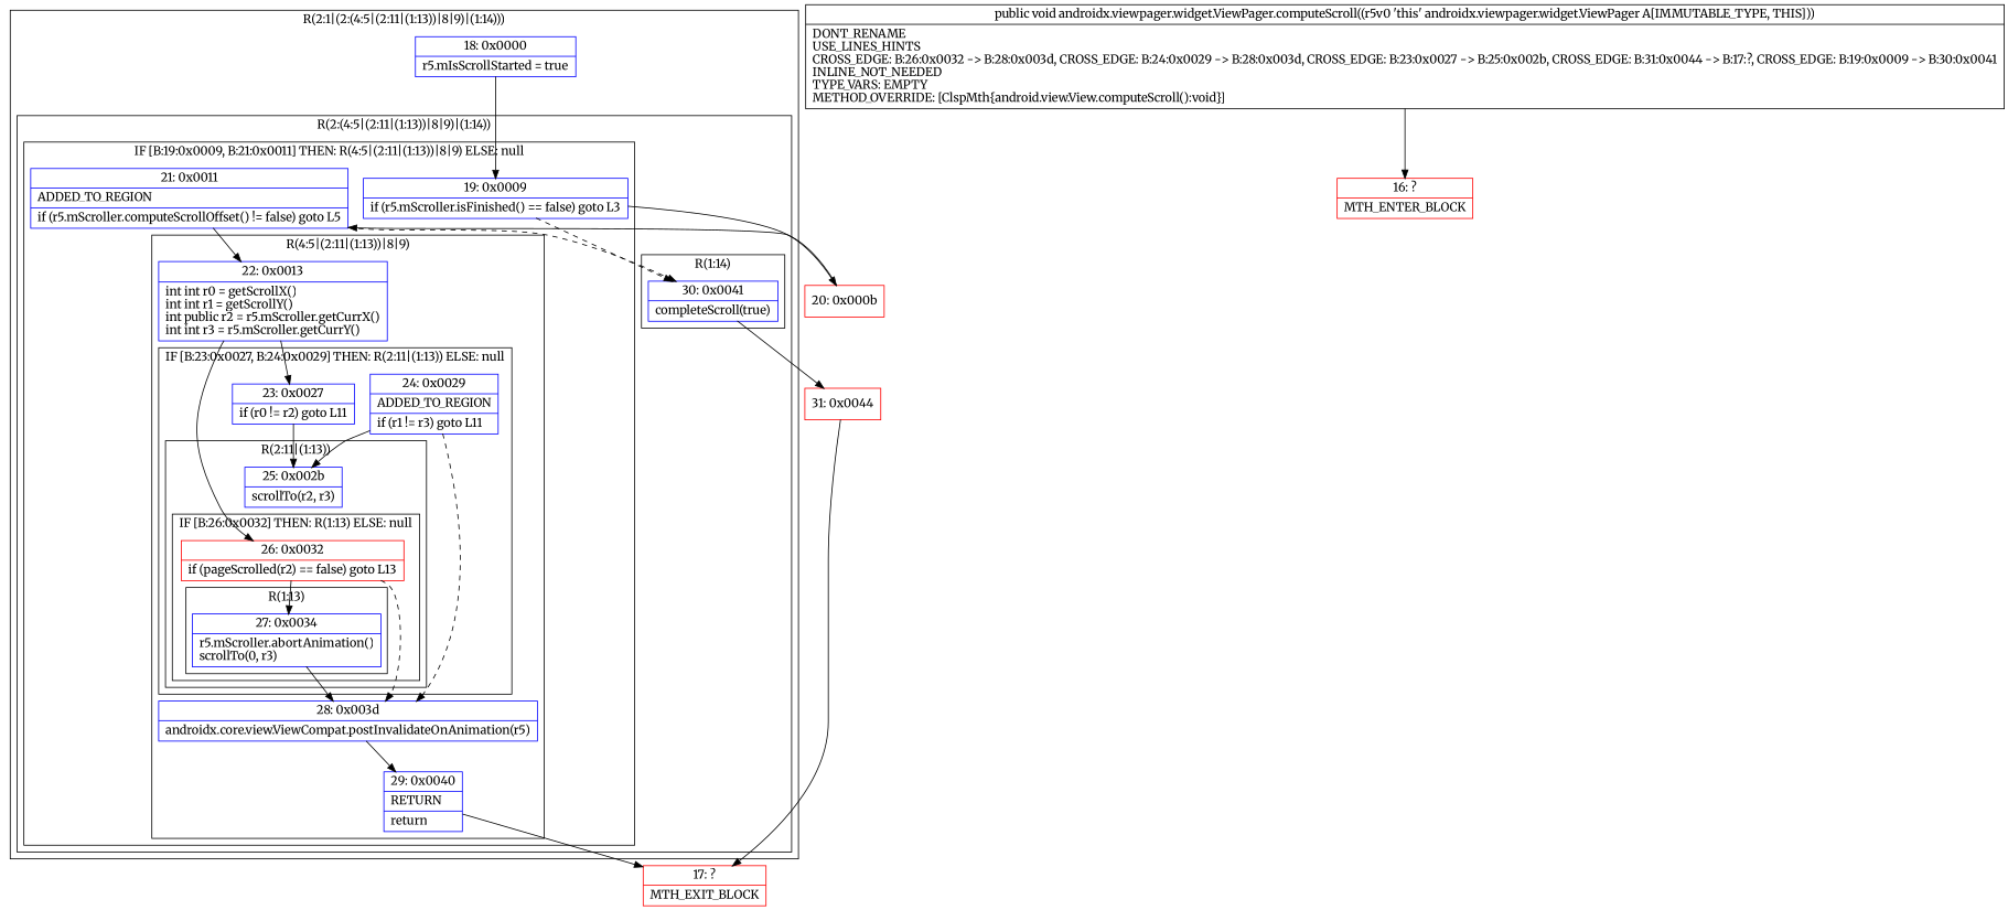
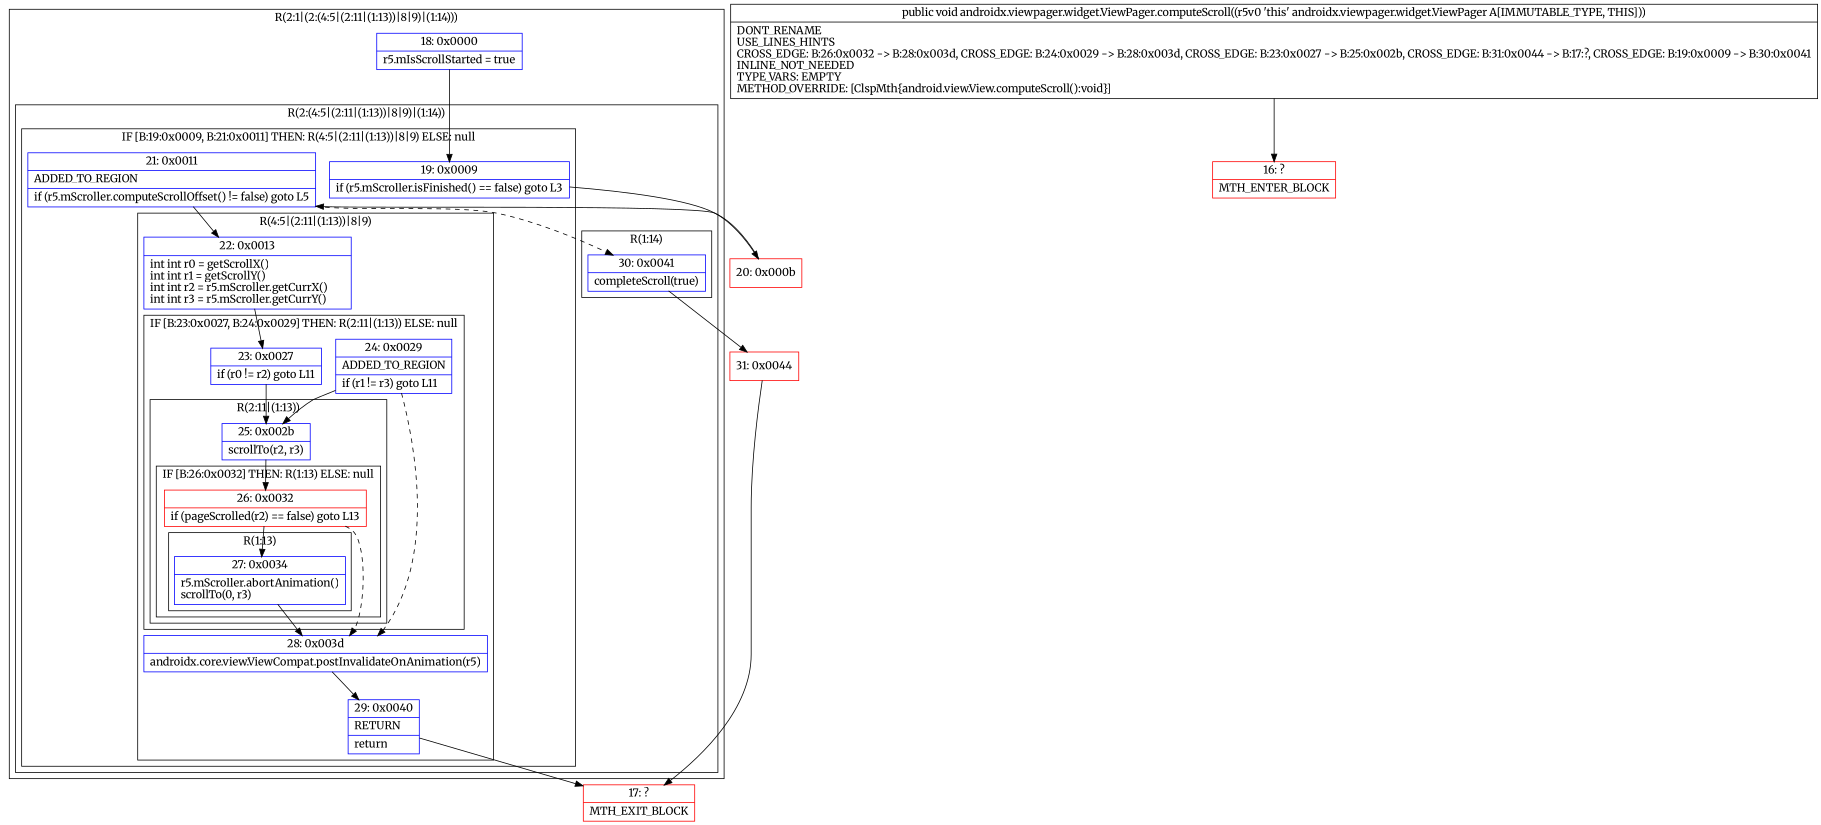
  digraph {
    fontname=Merriweather
    node [color=blue fontname=Merriweather shape=record]
    edge [fontname=Merriweather]
    n1 [label="{27\:\ 0x0034|r5.mScroller.abortAnimation()\lscrollTo(0, r3)\l}"]
    n2 [color=red label="{26\:\ 0x0032|if (pageScrolled(r2) == false) goto L13\l}"]
    n3 [label="{25\:\ 0x002b|scrollTo(r2, r3)\l}"]
    n4 [label="{23\:\ 0x0027|if (r0 != r2) goto L11\l}"]
    n5 [label="{24\:\ 0x0029|ADDED_TO_REGION\l|if (r1 != r3) goto L11\l}"]
-   n6 [label="{22\:\ 0x0013|int int r0 = getScrollX()\lint int r1 = getScrollY()\lint public r2 = r5.mScroller.getCurrX()\lint int r3 = r5.mScroller.getCurrY()\l}"]
+   n6 [label="{22\:\ 0x0013|int int r0 = getScrollX()\lint int r1 = getScrollY()\lint int r2 = r5.mScroller.getCurrX()\lint int r3 = r5.mScroller.getCurrY()\l}"]
    n7 [label="{28\:\ 0x003d|androidx.core.view.ViewCompat.postInvalidateOnAnimation(r5)\l}"]
    n8 [label="{29\:\ 0x0040|RETURN\l|return\l}"]
    n9 [label="{19\:\ 0x0009|if (r5.mScroller.isFinished() == false) goto L3\l}"]
    n10 [label="{21\:\ 0x0011|ADDED_TO_REGION\l|if (r5.mScroller.computeScrollOffset() != false) goto L5\l}"]
    n11 [label="{30\:\ 0x0041|completeScroll(true)\l}"]
    n12 [label="{18\:\ 0x0000|r5.mIsScrollStarted = true\l}"]
    n13 [color=red label="{17\:\ ?|MTH_EXIT_BLOCK\l}"]
    n14 [color=red label="{20\:\ 0x000b}"]
    n15 [color=red label="{31\:\ 0x0044}"]
    n16 [color=red label="{16\:\ ?|MTH_ENTER_BLOCK\l}"]
    n17 [label="{public void androidx.viewpager.widget.ViewPager.computeScroll((r5v0 'this' androidx.viewpager.widget.ViewPager A[IMMUTABLE_TYPE, THIS]))  | DONT_RENAME\lUSE_LINES_HINTS\lCROSS_EDGE: B:26:0x0032 \-\> B:28:0x003d, CROSS_EDGE: B:24:0x0029 \-\> B:28:0x003d, CROSS_EDGE: B:23:0x0027 \-\> B:25:0x002b, CROSS_EDGE: B:31:0x0044 \-\> B:17:?, CROSS_EDGE: B:19:0x0009 \-\> B:30:0x0041\lINLINE_NOT_NEEDED\lTYPE_VARS: EMPTY\lMETHOD_OVERRIDE: [ClspMth\{android.view.View.computeScroll():void\}]\l}" color=""]
    subgraph cluster_1 {
      label="R(2:1|(2:(4:5|(2:11|(1:13))|8|9)|(1:14)))"
      n12
      subgraph cluster_2 {
        label="R(2:(4:5|(2:11|(1:13))|8|9)|(1:14))"
        subgraph cluster_3 {
          label="IF [B:19:0x0009, B:21:0x0011] THEN: R(4:5|(2:11|(1:13))|8|9) ELSE: null"
          n9
          n10
          subgraph cluster_4 {
            label="R(4:5|(2:11|(1:13))|8|9)"
            n6
            n7
            n8
            subgraph cluster_5 {
              label="IF [B:23:0x0027, B:24:0x0029] THEN: R(2:11|(1:13)) ELSE: null"
              n4
              n5
              subgraph cluster_6 {
                label="R(2:11|(1:13))"
                n3
                subgraph cluster_7 {
                  label="IF [B:26:0x0032] THEN: R(1:13) ELSE: null"
                  n2
                  subgraph cluster_8 {
                    label="R(1:13)"
                    n1
                  }
                }
              }
            }
          }
        }
        subgraph cluster_9 {
          label="R(1:14)"
          n11
        }
      }
    }
    n1 -> n7
    n2 -> n1
    n2 -> n7 [style=dashed]
-   n6 -> n2
+   n3 -> n2
    n4 -> n3
    n5 -> n3
    n5 -> n7 [style=dashed]
    n6 -> n4
    n7 -> n8
    n8 -> n13
-   n9 -> n11 [style=dashed]
    n9 -> n14
    n10 -> n6
    n10 -> n11 [style=dashed]
    n11 -> n15
    n12 -> n9
    n14 -> n10
    n15 -> n13
    n17 -> n16
  }
